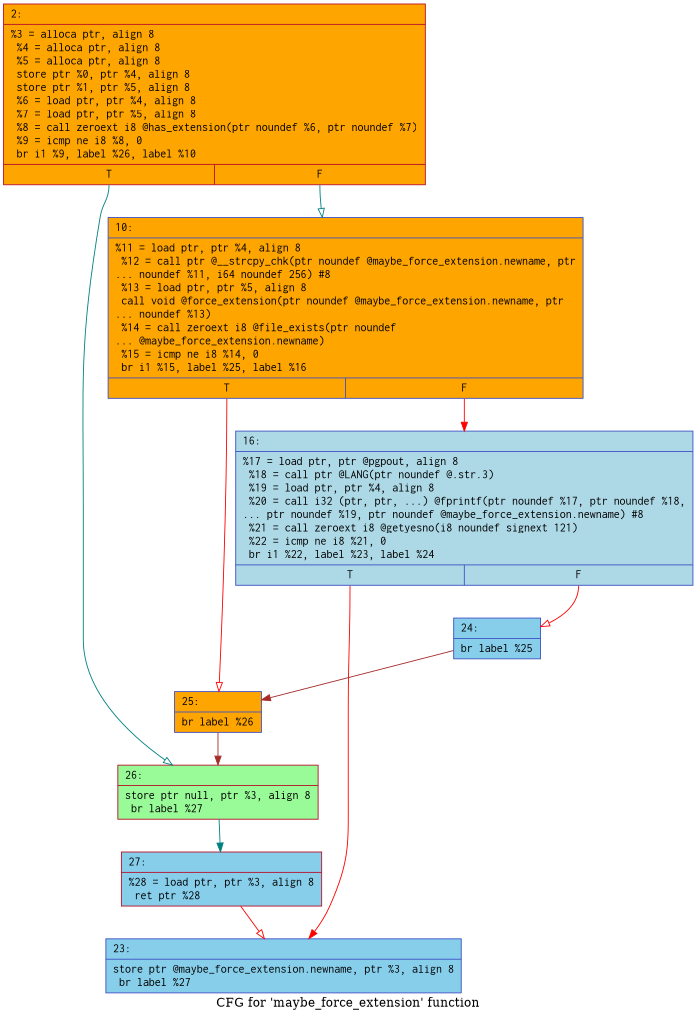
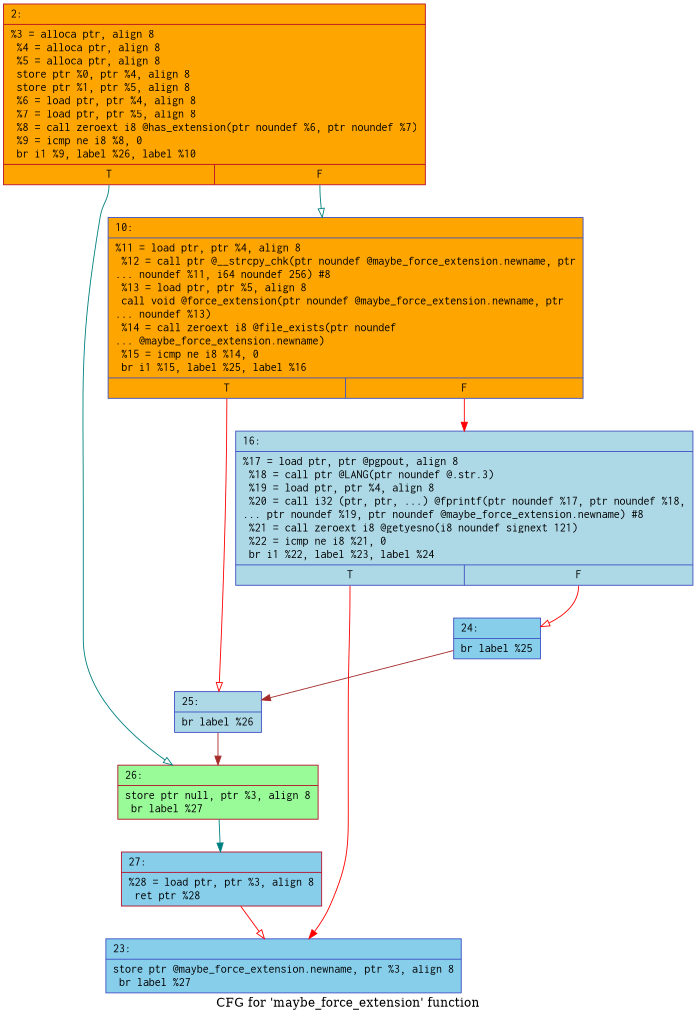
  digraph {
    label="CFG for 'maybe_force_extension' function"
    node [color="#3d50c3ff" fillcolor=skyblue fontname=Courier shape=record style=filled]
    edge [arrowhead=onormal color=red]
    n1 [color="#b70d28ff" fillcolor=orange label="{2:\l|  %3 = alloca ptr, align 8\l  %4 = alloca ptr, align 8\l  %5 = alloca ptr, align 8\l  store ptr %0, ptr %4, align 8\l  store ptr %1, ptr %5, align 8\l  %6 = load ptr, ptr %4, align 8\l  %7 = load ptr, ptr %5, align 8\l  %8 = call zeroext i8 @has_extension(ptr noundef %6, ptr noundef %7)\l  %9 = icmp ne i8 %8, 0\l  br i1 %9, label %26, label %10\l|{<s0>T|<s1>F}}"]
    n2 [color="#b70d28ff" fillcolor=palegreen label="{26:\l|  store ptr null, ptr %3, align 8\l  br label %27\l}"]
    n3 [fillcolor=orange label="{10:\l|  %11 = load ptr, ptr %4, align 8\l  %12 = call ptr @__strcpy_chk(ptr noundef @maybe_force_extension.newname, ptr\l... noundef %11, i64 noundef 256) #8\l  %13 = load ptr, ptr %5, align 8\l  call void @force_extension(ptr noundef @maybe_force_extension.newname, ptr\l... noundef %13)\l  %14 = call zeroext i8 @file_exists(ptr noundef\l... @maybe_force_extension.newname)\l  %15 = icmp ne i8 %14, 0\l  br i1 %15, label %25, label %16\l|{<s0>T|<s1>F}}"]
    n4 [color="#b70d28ff" label="{27:\l|  %28 = load ptr, ptr %3, align 8\l  ret ptr %28\l}"]
-   n5 [fillcolor=orange label="{25:\l|  br label %26\l}"]
+   n5 [fillcolor=lightblue label="{25:\l|  br label %26\l}"]
    n6 [fillcolor=lightblue label="{16:\l|  %17 = load ptr, ptr @pgpout, align 8\l  %18 = call ptr @LANG(ptr noundef @.str.3)\l  %19 = load ptr, ptr %4, align 8\l  %20 = call i32 (ptr, ptr, ...) @fprintf(ptr noundef %17, ptr noundef %18,\l... ptr noundef %19, ptr noundef @maybe_force_extension.newname) #8\l  %21 = call zeroext i8 @getyesno(i8 noundef signext 121)\l  %22 = icmp ne i8 %21, 0\l  br i1 %22, label %23, label %24\l|{<s0>T|<s1>F}}"]
    n7 [label="{23:\l|  store ptr @maybe_force_extension.newname, ptr %3, align 8\l  br label %27\l}"]
    n8 [label="{24:\l|  br label %25\l}"]
    n1 -> n2 [color=teal tailport=s0]
    n1 -> n3 [color=teal tailport=s1]
    n2 -> n4 [arrowhead=normal color=teal]
    n3 -> n5 [tailport=s0]
    n3 -> n6 [arrowhead=normal tailport=s1]
    n4 -> n7
    n5 -> n2 [arrowhead=normal color=brown]
    n6 -> n7 [arrowhead=normal tailport=s0]
    n6 -> n8 [tailport=s1]
    n8 -> n5 [arrowhead=normal color=brown]
  }
